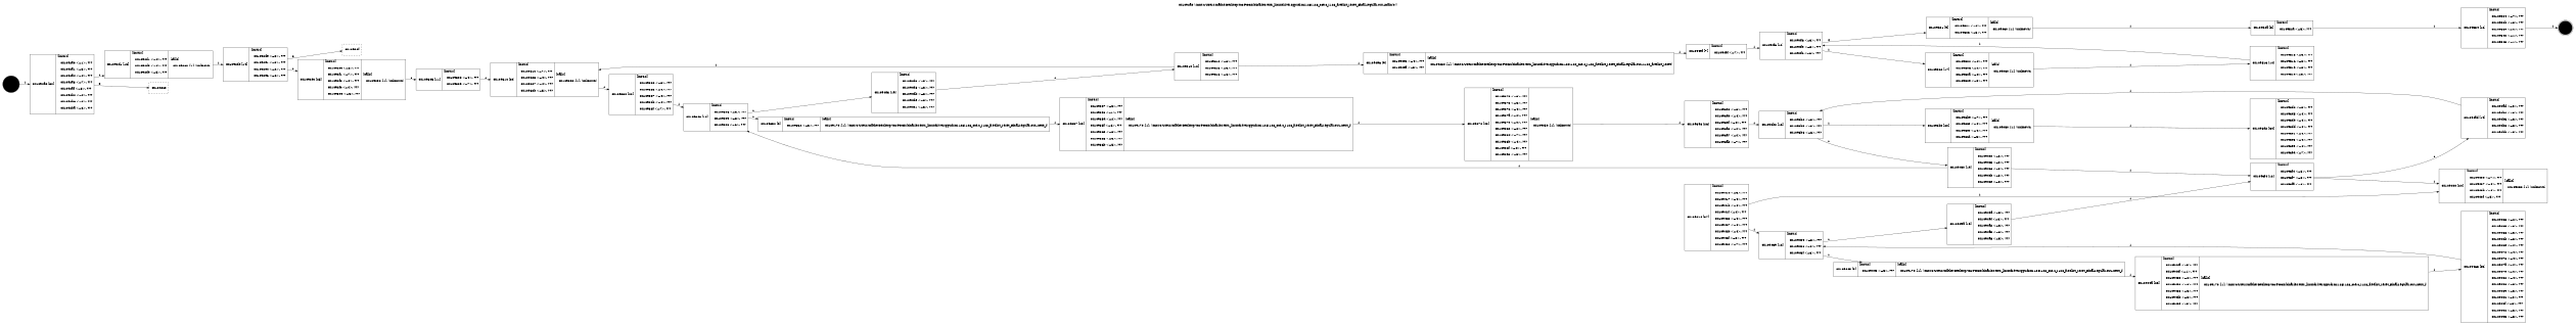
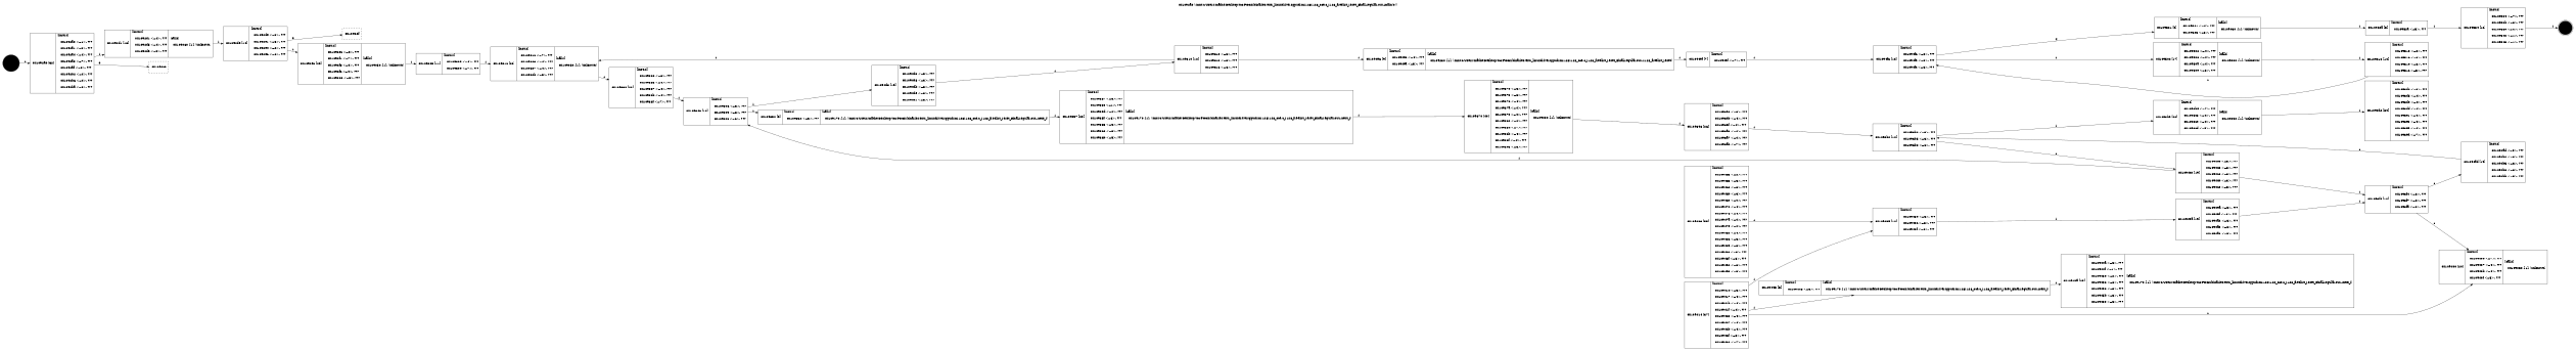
  digraph {
    label="0x1092a0 (/mnt/c/Users/mathe/Desktop/tcc/POCII/binaries/extr_linuxdriversgpudrmr128r128_cce.c_r128_freelist_reset_Final-regular.out::main(0))"
    labelloc=t
    rankdir=LR
    node [shape=record]
    Entry [fillcolor=black height=0.3 shape=circle style=filled width=0.3]
    n2 [label="{\n     0x1092a0 [32]\l\n     | [instrs]\l\n     &nbsp;&nbsp;0x1092a0 \<+1\>: ???\l\n     &nbsp;&nbsp;0x1092a1 \<+3\>: ???\l\n     &nbsp;&nbsp;0x1092a4 \<+4\>: ???\l\n     &nbsp;&nbsp;0x1092a8 \<+7\>: ???\l\n     &nbsp;&nbsp;0x1092af \<+3\>: ???\l\n     &nbsp;&nbsp;0x1092b2 \<+4\>: ???\l\n     &nbsp;&nbsp;0x1092b6 \<+4\>: ???\l\n     &nbsp;&nbsp;0x1092ba \<+6\>: ???\l\n  }"]
    n3 [label="{\n     0x1092d1 [13]\l\n     | [instrs]\l\n     &nbsp;&nbsp;0x1092d1 \<+4\>: ???\l\n     &nbsp;&nbsp;0x1092d5 \<+4\>: ???\l\n     &nbsp;&nbsp;0x1092d9 \<+5\>: ???\l\n     | [calls]\l\n     &nbsp;&nbsp;0x109060 \{1\} (unknown)\l\n  }"]
    n4 [label="{\n     0x1092c0\l\n  }" style=dashed]
    n5 [label="{\n     0x1092de [14]\l\n     | [instrs]\l\n     &nbsp;&nbsp;0x1092de \<+3\>: ???\l\n     &nbsp;&nbsp;0x1092e1 \<+3\>: ???\l\n     &nbsp;&nbsp;0x1092e4 \<+2\>: ???\l\n     &nbsp;&nbsp;0x1092e6 \<+6\>: ???\l\n  }"]
    n6 [label="{\n     0x10952f\l\n  }" style=dashed]
    n7 [label="{\n     0x1092ec [25]\l\n     | [instrs]\l\n     &nbsp;&nbsp;0x1092ec \<+5\>: ???\l\n     &nbsp;&nbsp;0x1092f1 \<+7\>: ???\l\n     &nbsp;&nbsp;0x1092f8 \<+4\>: ???\l\n     &nbsp;&nbsp;0x1092fc \<+4\>: ???\l\n     &nbsp;&nbsp;0x109300 \<+5\>: ???\l\n     | [calls]\l\n     &nbsp;&nbsp;0x109050 \{1\} (unknown)\l\n  }"]
    n8 [label="{\n     0x109305 [11]\l\n     | [instrs]\l\n     &nbsp;&nbsp;0x109305 \<+4\>: ???\l\n     &nbsp;&nbsp;0x109309 \<+7\>: ???\l\n  }"]
    n9 [label="{\n     0x10931c [20]\l\n     | [instrs]\l\n     &nbsp;&nbsp;0x10931c \<+7\>: ???\l\n     &nbsp;&nbsp;0x109323 \<+4\>: ???\l\n     &nbsp;&nbsp;0x109327 \<+4\>: ???\l\n     &nbsp;&nbsp;0x10932b \<+5\>: ???\l\n     | [calls]\l\n     &nbsp;&nbsp;0x109050 \{1\} (unknown)\l\n  }"]
    Exit [fillcolor=black height=0.3 peripheries=2 shape=circle style=filled width=0.3]
    n11 [label="{\n     0x109310 [12]\l\n     | [instrs]\l\n     &nbsp;&nbsp;0x109310 \<+3\>: ???\l\n     &nbsp;&nbsp;0x109313 \<+3\>: ???\l\n     &nbsp;&nbsp;0x109316 \<+6\>: ???\l\n  }"]
    n12 [label="{\n     0x1094e6 [9]\l\n     | [instrs]\l\n     &nbsp;&nbsp;0x1094e6 \<+4\>: ???\l\n     &nbsp;&nbsp;0x1094ea \<+5\>: ???\l\n     | [calls]\l\n     &nbsp;&nbsp;0x109230 \{1\} (/mnt/c/Users/mathe/Desktop/tcc/POCII/binaries/extr_linuxdriversgpudrmr128r128_cce.c_r128_freelist_reset_Final-regular.out::r128_freelist_reset)\l\n  }"]
    n13 [label="{\n     0x1094ef [7]\l\n     | [instrs]\l\n     &nbsp;&nbsp;0x1094ef \<+7\>: ???\l\n  }"]
    n14 [label="{\n     0x109330 [22]\l\n     | [instrs]\l\n     &nbsp;&nbsp;0x109330 \<+3\>: ???\l\n     &nbsp;&nbsp;0x109333 \<+4\>: ???\l\n     &nbsp;&nbsp;0x109337 \<+4\>: ???\l\n     &nbsp;&nbsp;0x10933b \<+4\>: ???\l\n     &nbsp;&nbsp;0x10933f \<+7\>: ???\l\n  }"]
    n15 [label="{\n     0x1094f6 [12]\l\n     | [instrs]\l\n     &nbsp;&nbsp;0x1094f6 \<+3\>: ???\l\n     &nbsp;&nbsp;0x1094f9 \<+3\>: ???\l\n     &nbsp;&nbsp;0x1094fc \<+6\>: ???\l\n  }"]
    n16 [label="{\n     0x109346 [12]\l\n     | [instrs]\l\n     &nbsp;&nbsp;0x109346 \<+3\>: ???\l\n     &nbsp;&nbsp;0x109349 \<+3\>: ???\l\n     &nbsp;&nbsp;0x10934c \<+6\>: ???\l\n  }"]
    n17 [label="{\n     0x1094d3 [19]\l\n     | [instrs]\l\n     &nbsp;&nbsp;0x1094d3 \<+5\>: ???\l\n     &nbsp;&nbsp;0x1094d8 \<+3\>: ???\l\n     &nbsp;&nbsp;0x1094db \<+3\>: ???\l\n     &nbsp;&nbsp;0x1094de \<+3\>: ???\l\n     &nbsp;&nbsp;0x1094e1 \<+5\>: ???\l\n  }"]
    n18 [label="{\n     0x109352 [5]\l\n     | [instrs]\l\n     &nbsp;&nbsp;0x109352 \<+5\>: ???\l\n     | [calls]\l\n     &nbsp;&nbsp;0x109170 \{1\} (/mnt/c/Users/mathe/Desktop/tcc/POCII/binaries/extr_linuxdriversgpudrmr128r128_cce.c_r128_freelist_reset_Final-regular.out::next_i)\l\n  }"]
    n19 [label="{\n     0x109357 [25]\l\n     | [instrs]\l\n     &nbsp;&nbsp;0x109357 \<+5\>: ???\l\n     &nbsp;&nbsp;0x10935c \<+1\>: ???\l\n     &nbsp;&nbsp;0x10935d \<+2\>: ???\l\n     &nbsp;&nbsp;0x10935f \<+6\>: ???\l\n     &nbsp;&nbsp;0x109365 \<+3\>: ???\l\n     &nbsp;&nbsp;0x109368 \<+3\>: ???\l\n     &nbsp;&nbsp;0x10936b \<+5\>: ???\l\n     | [calls]\l\n     &nbsp;&nbsp;0x109170 \{1\} (/mnt/c/Users/mathe/Desktop/tcc/POCII/binaries/extr_linuxdriversgpudrmr128r128_cce.c_r128_freelist_reset_Final-regular.out::next_i)\l\n  }"]
    n20 [label="{\n     0x109370 [40]\l\n     | [instrs]\l\n     &nbsp;&nbsp;0x109370 \<+3\>: ???\l\n     &nbsp;&nbsp;0x109373 \<+3\>: ???\l\n     &nbsp;&nbsp;0x109376 \<+4\>: ???\l\n     &nbsp;&nbsp;0x10937a \<+4\>: ???\l\n     &nbsp;&nbsp;0x10937e \<+4\>: ???\l\n     &nbsp;&nbsp;0x109382 \<+2\>: ???\l\n     &nbsp;&nbsp;0x109384 \<+7\>: ???\l\n     &nbsp;&nbsp;0x10938b \<+4\>: ???\l\n     &nbsp;&nbsp;0x10938f \<+4\>: ???\l\n     &nbsp;&nbsp;0x109393 \<+5\>: ???\l\n     | [calls]\l\n     &nbsp;&nbsp;0x109050 \{1\} (unknown)\l\n  }"]
    n21 [label="{\n     0x109398 [26]\l\n     | [instrs]\l\n     &nbsp;&nbsp;0x109398 \<+3\>: ???\l\n     &nbsp;&nbsp;0x10939b \<+4\>: ???\l\n     &nbsp;&nbsp;0x10939f \<+4\>: ???\l\n     &nbsp;&nbsp;0x1093a3 \<+4\>: ???\l\n     &nbsp;&nbsp;0x1093a7 \<+4\>: ???\l\n     &nbsp;&nbsp;0x1093ab \<+7\>: ???\l\n  }"]
    n22 [label="{\n     0x1093b2 [12]\l\n     | [instrs]\l\n     &nbsp;&nbsp;0x1093b2 \<+3\>: ???\l\n     &nbsp;&nbsp;0x1093b5 \<+3\>: ???\l\n     &nbsp;&nbsp;0x1093b8 \<+6\>: ???\l\n  }"]
    n23 [label="{\n     0x1094c0 [19]\l\n     | [instrs]\l\n     &nbsp;&nbsp;0x1094c0 \<+5\>: ???\l\n     &nbsp;&nbsp;0x1094c5 \<+3\>: ???\l\n     &nbsp;&nbsp;0x1094c8 \<+3\>: ???\l\n     &nbsp;&nbsp;0x1094cb \<+3\>: ???\l\n     &nbsp;&nbsp;0x1094ce \<+5\>: ???\l\n  }"]
    n24 [label="{\n     0x1093be [20]\l\n     | [instrs]\l\n     &nbsp;&nbsp;0x1093be \<+7\>: ???\l\n     &nbsp;&nbsp;0x1093c5 \<+4\>: ???\l\n     &nbsp;&nbsp;0x1093c9 \<+4\>: ???\l\n     &nbsp;&nbsp;0x1093cd \<+5\>: ???\l\n     | [calls]\l\n     &nbsp;&nbsp;0x109050 \{1\} (unknown)\l\n  }"]
    n25 [label="{\n     0x1093f4 [12]\l\n     | [instrs]\l\n     &nbsp;&nbsp;0x1093f4 \<+3\>: ???\l\n     &nbsp;&nbsp;0x1093f7 \<+3\>: ???\l\n     &nbsp;&nbsp;0x1093fa \<+6\>: ???\l\n  }"]
    n26 [label="{\n     0x1093d2 [34]\l\n     | [instrs]\l\n     &nbsp;&nbsp;0x1093d2 \<+3\>: ???\l\n     &nbsp;&nbsp;0x1093d5 \<+4\>: ???\l\n     &nbsp;&nbsp;0x1093d9 \<+4\>: ???\l\n     &nbsp;&nbsp;0x1093dd \<+4\>: ???\l\n     &nbsp;&nbsp;0x1093e1 \<+4\>: ???\l\n     &nbsp;&nbsp;0x1093e5 \<+4\>: ???\l\n     &nbsp;&nbsp;0x1093e9 \<+4\>: ???\l\n     &nbsp;&nbsp;0x1093ed \<+7\>: ???\l\n  }"]
    n27 [label="{\n     0x1094ad [19]\l\n     | [instrs]\l\n     &nbsp;&nbsp;0x1094ad \<+5\>: ???\l\n     &nbsp;&nbsp;0x1094b2 \<+3\>: ???\l\n     &nbsp;&nbsp;0x1094b5 \<+3\>: ???\l\n     &nbsp;&nbsp;0x1094b8 \<+3\>: ???\l\n     &nbsp;&nbsp;0x1094bb \<+5\>: ???\l\n  }"]
    n28 [label="{\n     0x109400 [20]\l\n     | [instrs]\l\n     &nbsp;&nbsp;0x109400 \<+7\>: ???\l\n     &nbsp;&nbsp;0x109407 \<+4\>: ???\l\n     &nbsp;&nbsp;0x10940b \<+4\>: ???\l\n     &nbsp;&nbsp;0x10940f \<+5\>: ???\l\n     | [calls]\l\n     &nbsp;&nbsp;0x109050 \{1\} (unknown)\l\n  }"]
    n29 [label="{\n     0x109414 [37]\l\n     | [instrs]\l\n     &nbsp;&nbsp;0x109414 \<+3\>: ???\l\n     &nbsp;&nbsp;0x109417 \<+4\>: ???\l\n     &nbsp;&nbsp;0x10941b \<+4\>: ???\l\n     &nbsp;&nbsp;0x10941f \<+4\>: ???\l\n     &nbsp;&nbsp;0x109423 \<+4\>: ???\l\n     &nbsp;&nbsp;0x109427 \<+4\>: ???\l\n     &nbsp;&nbsp;0x10942b \<+4\>: ???\l\n     &nbsp;&nbsp;0x10942f \<+3\>: ???\l\n     &nbsp;&nbsp;0x109432 \<+7\>: ???\l\n  }"]
    n30 [label="{\n     0x109439 [12]\l\n     | [instrs]\l\n     &nbsp;&nbsp;0x109439 \<+3\>: ???\l\n     &nbsp;&nbsp;0x10943c \<+3\>: ???\l\n     &nbsp;&nbsp;0x10943f \<+6\>: ???\l\n  }"]
    n31 [label="{\n     0x10949a [19]\l\n     | [instrs]\l\n     &nbsp;&nbsp;0x10949a \<+5\>: ???\l\n     &nbsp;&nbsp;0x10949f \<+3\>: ???\l\n     &nbsp;&nbsp;0x1094a2 \<+3\>: ???\l\n     &nbsp;&nbsp;0x1094a5 \<+3\>: ???\l\n     &nbsp;&nbsp;0x1094a8 \<+5\>: ???\l\n  }"]
    n32 [label="{\n     0x109445 [5]\l\n     | [instrs]\l\n     &nbsp;&nbsp;0x109445 \<+5\>: ???\l\n     | [calls]\l\n     &nbsp;&nbsp;0x109170 \{1\} (/mnt/c/Users/mathe/Desktop/tcc/POCII/binaries/extr_linuxdriversgpudrmr128r128_cce.c_r128_freelist_reset_Final-regular.out::next_i)\l\n  }"]
    n33 [label="{\n     0x10944a [25]\l\n     | [instrs]\l\n     &nbsp;&nbsp;0x10944a \<+5\>: ???\l\n     &nbsp;&nbsp;0x10944f \<+1\>: ???\l\n     &nbsp;&nbsp;0x109450 \<+2\>: ???\l\n     &nbsp;&nbsp;0x109452 \<+6\>: ???\l\n     &nbsp;&nbsp;0x109458 \<+3\>: ???\l\n     &nbsp;&nbsp;0x10945b \<+3\>: ???\l\n     &nbsp;&nbsp;0x10945e \<+5\>: ???\l\n     | [calls]\l\n     &nbsp;&nbsp;0x109170 \{1\} (/mnt/c/Users/mathe/Desktop/tcc/POCII/binaries/extr_linuxdriversgpudrmr128r128_cce.c_r128_freelist_reset_Final-regular.out::next_i)\l\n  }"]
    n34 [label="{\n     0x109463 [55]\l\n     | [instrs]\l\n     &nbsp;&nbsp;0x109463 \<+2\>: ???\l\n     &nbsp;&nbsp;0x109465 \<+3\>: ???\l\n     &nbsp;&nbsp;0x109468 \<+3\>: ???\l\n     &nbsp;&nbsp;0x10946b \<+3\>: ???\l\n     &nbsp;&nbsp;0x10946e \<+4\>: ???\l\n     &nbsp;&nbsp;0x109472 \<+4\>: ???\l\n     &nbsp;&nbsp;0x109476 \<+4\>: ???\l\n     &nbsp;&nbsp;0x10947a \<+4\>: ???\l\n     &nbsp;&nbsp;0x10947e \<+4\>: ???\l\n     &nbsp;&nbsp;0x109482 \<+4\>: ???\l\n     &nbsp;&nbsp;0x109486 \<+3\>: ???\l\n     &nbsp;&nbsp;0x109489 \<+3\>: ???\l\n     &nbsp;&nbsp;0x10948c \<+3\>: ???\l\n     &nbsp;&nbsp;0x10948f \<+3\>: ???\l\n     &nbsp;&nbsp;0x109492 \<+3\>: ???\l\n     &nbsp;&nbsp;0x109495 \<+5\>: ???\l\n  }"]
    n35 [label="{\n     0x109534 [16]\l\n     | [instrs]\l\n     &nbsp;&nbsp;0x109534 \<+7\>: ???\l\n     &nbsp;&nbsp;0x10953b \<+3\>: ???\l\n     &nbsp;&nbsp;0x10953e \<+4\>: ???\l\n     &nbsp;&nbsp;0x109542 \<+1\>: ???\l\n     &nbsp;&nbsp;0x109543 \<+1\>: ???\l\n  }"]
    n36 [label="{\n     0x10952a [5]\l\n     | [instrs]\l\n     &nbsp;&nbsp;0x10952a \<+5\>: ???\l\n  }"]
    n37 [label="{\n     0x109521 [9]\l\n     | [instrs]\l\n     &nbsp;&nbsp;0x109521 \<+4\>: ???\l\n     &nbsp;&nbsp;0x109525 \<+5\>: ???\l\n     | [calls]\l\n     &nbsp;&nbsp;0x109030 \{1\} (unknown)\l\n  }"]
    n38 [label="{\n     0x109502 [17]\l\n     | [instrs]\l\n     &nbsp;&nbsp;0x109502 \<+4\>: ???\l\n     &nbsp;&nbsp;0x109506 \<+4\>: ???\l\n     &nbsp;&nbsp;0x10950a \<+4\>: ???\l\n     &nbsp;&nbsp;0x10950e \<+5\>: ???\l\n     | [calls]\l\n     &nbsp;&nbsp;0x109030 \{1\} (unknown)\l\n  }"]
    n39 [label="{\n     0x109513 [14]\l\n     | [instrs]\l\n     &nbsp;&nbsp;0x109513 \<+3\>: ???\l\n     &nbsp;&nbsp;0x109516 \<+3\>: ???\l\n     &nbsp;&nbsp;0x109519 \<+3\>: ???\l\n     &nbsp;&nbsp;0x10951c \<+5\>: ???\l\n  }"]
    Entry -> n2 [label=" 1"]
    n2 -> n3 [label=" 1"]
    n2 -> n4 [label=" 0"]
    n3 -> n5 [label=" 1"]
    n5 -> n6 [label=" 0"]
    n5 -> n7 [label=" 1"]
    n7 -> n8 [label=" 1"]
    n8 -> n9 [label=" 1"]
    n9 -> n14 [label=" 1"]
    n11 -> n9 [label=" 1"]
    n11 -> n12 [label=" 1"]
    n12 -> n13 [label=" 1"]
    n13 -> n15 [label=" 1"]
    n14 -> n16 [label=" 1"]
    n15 -> n37 [label=" 4"]
    n15 -> n38 [label=" 1"]
    n16 -> n17 [label=" 1"]
    n16 -> n18 [label=" 1"]
    n17 -> n11 [label=" 1"]
    n18 -> n19 [label=" 1"]
    n19 -> n20 [label=" 1"]
    n20 -> n21 [label=" 1"]
    n21 -> n22 [label=" 1"]
    n22 -> n23 [label=" 1"]
    n22 -> n24 [label=" 1"]
    n23 -> n16 [label=" 1"]
    n23 -> n25 [label=" 1"]
    n24 -> n26 [label=" 1"]
    n25 -> n27 [label=" 1"]
    n25 -> n28 [label=" 1"]
    n27 -> n22 [label=" 1"]
    n29 -> n28 [label=" 1"]
    n29 -> n30 [label=" 1"]
    n30 -> n31 [label=" 1"]
-   n30 -> n32 [label=" 1"]
+   n29 -> n32 [label=" 1"]
    n31 -> n25 [label=" 1"]
    n32 -> n33 [label=" 1"]
-   n33 -> n34 [label=" 1"]
    n34 -> n30 [label=" 1"]
    n35 -> Exit [label=" 1"]
    n36 -> n35 [label=" 1"]
    n37 -> n36 [label=" 1"]
    n38 -> n39 [label=" 1"]
    n39 -> n15 [label=" 1"]
  }
